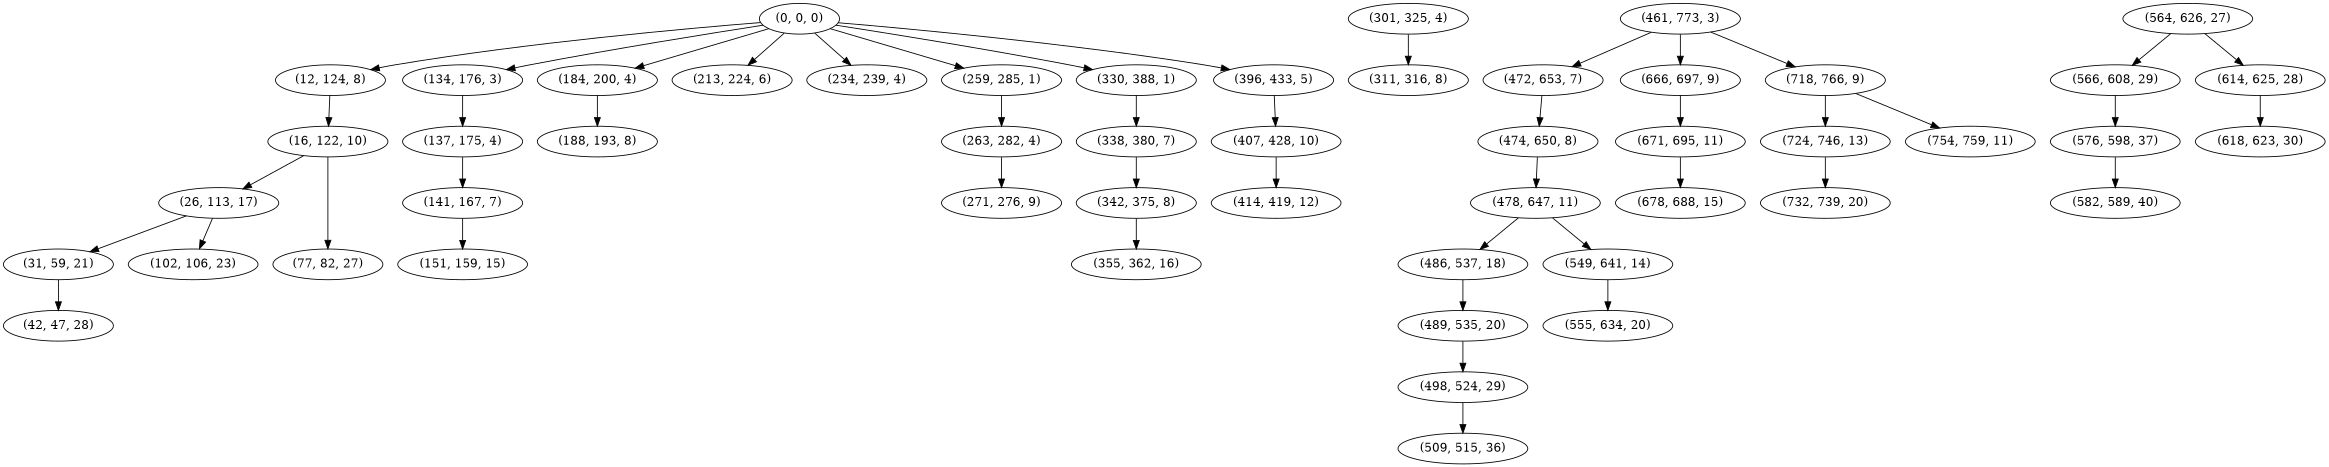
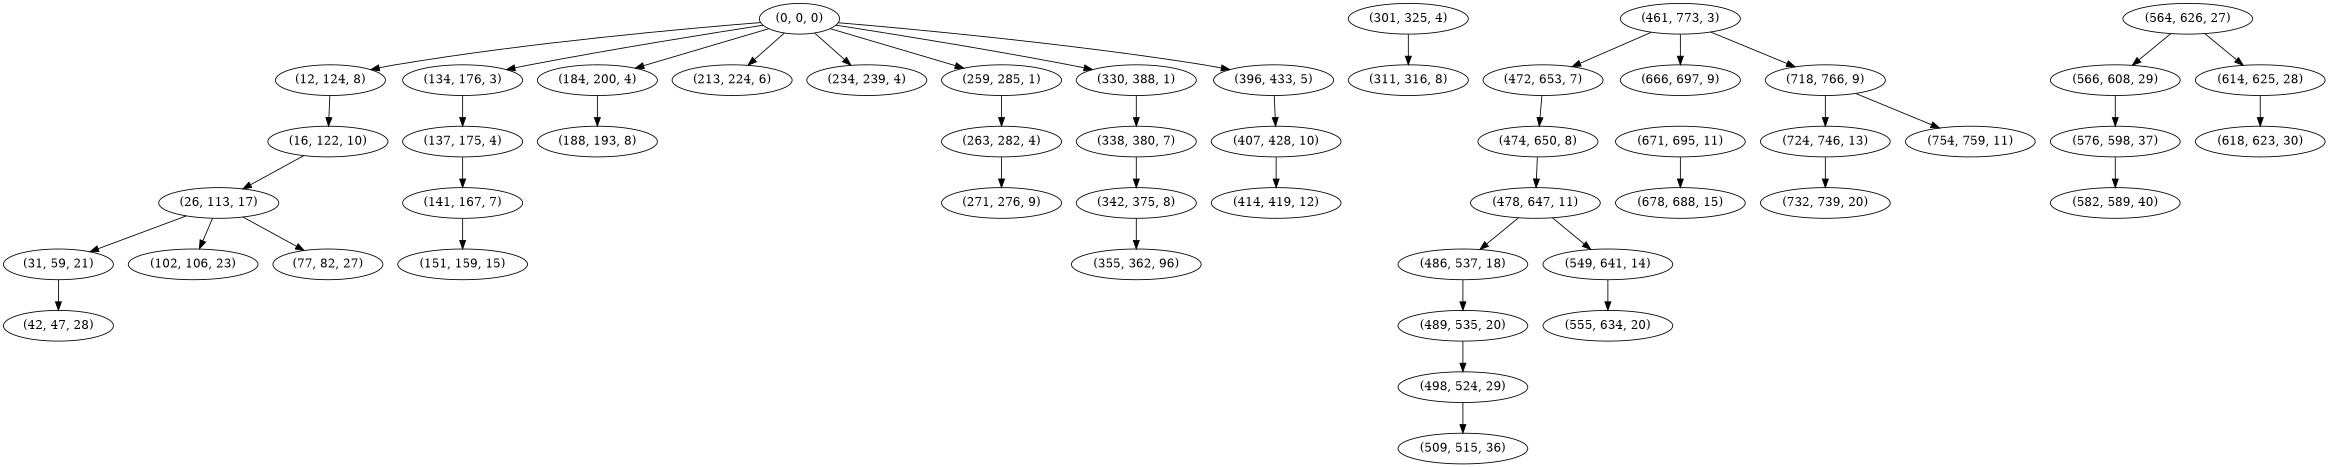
  digraph {
    "(0, 0, 0)"
    "(12, 124, 8)"
    "(134, 176, 3)"
    "(184, 200, 4)"
    "(213, 224, 6)"
    "(234, 239, 4)"
    "(259, 285, 1)"
    "(330, 388, 1)"
    "(396, 433, 5)"
    "(16, 122, 10)"
    "(137, 175, 4)"
    "(188, 193, 8)"
    "(263, 282, 4)"
    "(301, 325, 4)"
    "(311, 316, 8)"
    "(338, 380, 7)"
    "(407, 428, 10)"
    "(461, 773, 3)"
    "(472, 653, 7)"
    "(666, 697, 9)"
    "(718, 766, 9)"
    "(26, 113, 17)"
    "(31, 59, 21)"
    "(77, 82, 27)"
    "(102, 106, 23)"
    "(42, 47, 28)"
    "(141, 167, 7)"
    "(151, 159, 15)"
    "(271, 276, 9)"
    "(342, 375, 8)"
-   "(355, 362, 16)"
+   "(355, 362, 16)" [label="(355, 362, 96)"]
    "(414, 419, 12)"
    "(474, 650, 8)"
    "(671, 695, 11)"
    "(724, 746, 13)"
    "(754, 759, 11)"
    "(478, 647, 11)"
    "(486, 537, 18)"
    "(549, 641, 14)"
    "(489, 535, 20)"
    "(555, 634, 20)"
    "(498, 524, 29)"
    "(509, 515, 36)"
    "(564, 626, 27)"
    "(566, 608, 29)"
    "(614, 625, 28)"
    "(576, 598, 37)"
    "(618, 623, 30)"
    "(582, 589, 40)"
    "(678, 688, 15)"
    "(732, 739, 20)"
    "(0, 0, 0)" -> "(12, 124, 8)"
    "(0, 0, 0)" -> "(134, 176, 3)"
    "(0, 0, 0)" -> "(184, 200, 4)"
    "(0, 0, 0)" -> "(213, 224, 6)"
    "(0, 0, 0)" -> "(234, 239, 4)"
    "(0, 0, 0)" -> "(259, 285, 1)"
    "(0, 0, 0)" -> "(330, 388, 1)"
    "(0, 0, 0)" -> "(396, 433, 5)"
    "(12, 124, 8)" -> "(16, 122, 10)"
    "(134, 176, 3)" -> "(137, 175, 4)"
    "(184, 200, 4)" -> "(188, 193, 8)"
    "(259, 285, 1)" -> "(263, 282, 4)"
    "(330, 388, 1)" -> "(338, 380, 7)"
    "(396, 433, 5)" -> "(407, 428, 10)"
    "(16, 122, 10)" -> "(26, 113, 17)"
    "(137, 175, 4)" -> "(141, 167, 7)"
    "(263, 282, 4)" -> "(271, 276, 9)"
    "(301, 325, 4)" -> "(311, 316, 8)"
    "(338, 380, 7)" -> "(342, 375, 8)"
    "(407, 428, 10)" -> "(414, 419, 12)"
    "(461, 773, 3)" -> "(472, 653, 7)"
    "(461, 773, 3)" -> "(666, 697, 9)"
    "(461, 773, 3)" -> "(718, 766, 9)"
    "(472, 653, 7)" -> "(474, 650, 8)"
-   "(666, 697, 9)" -> "(671, 695, 11)"
    "(718, 766, 9)" -> "(724, 746, 13)"
    "(718, 766, 9)" -> "(754, 759, 11)"
    "(26, 113, 17)" -> "(31, 59, 21)"
-   "(16, 122, 10)" -> "(77, 82, 27)"
+   "(26, 113, 17)" -> "(77, 82, 27)"
    "(26, 113, 17)" -> "(102, 106, 23)"
    "(31, 59, 21)" -> "(42, 47, 28)"
    "(141, 167, 7)" -> "(151, 159, 15)"
    "(342, 375, 8)" -> "(355, 362, 16)"
    "(474, 650, 8)" -> "(478, 647, 11)"
    "(671, 695, 11)" -> "(678, 688, 15)"
    "(724, 746, 13)" -> "(732, 739, 20)"
    "(478, 647, 11)" -> "(486, 537, 18)"
    "(478, 647, 11)" -> "(549, 641, 14)"
    "(486, 537, 18)" -> "(489, 535, 20)"
    "(549, 641, 14)" -> "(555, 634, 20)"
    "(489, 535, 20)" -> "(498, 524, 29)"
    "(498, 524, 29)" -> "(509, 515, 36)"
    "(564, 626, 27)" -> "(566, 608, 29)"
    "(564, 626, 27)" -> "(614, 625, 28)"
    "(566, 608, 29)" -> "(576, 598, 37)"
    "(614, 625, 28)" -> "(618, 623, 30)"
    "(576, 598, 37)" -> "(582, 589, 40)"
  }
